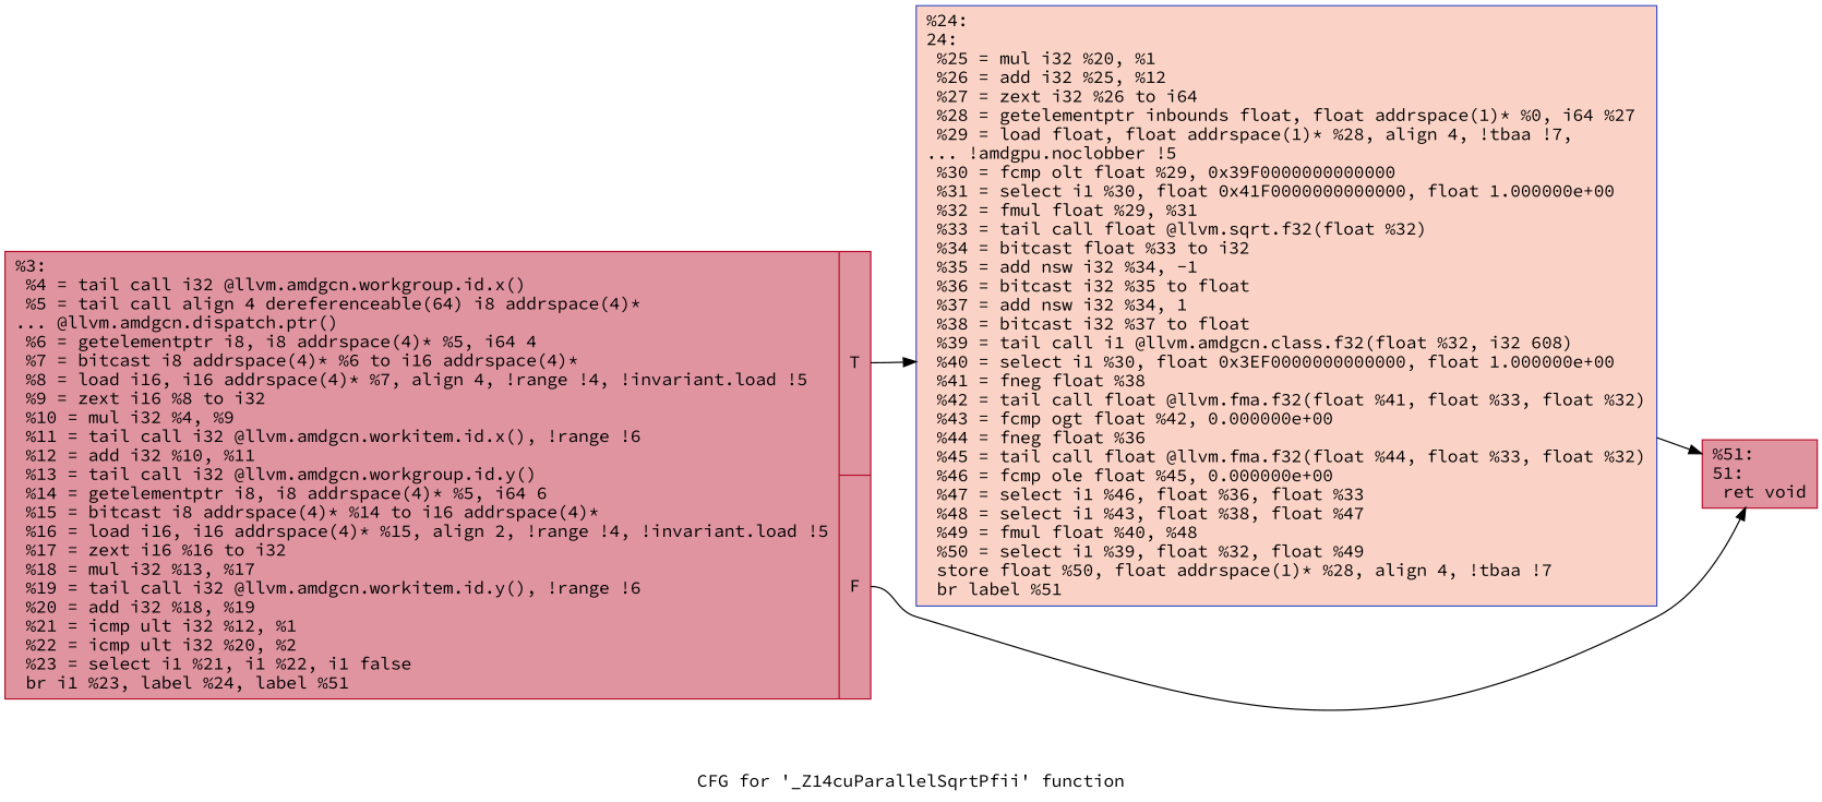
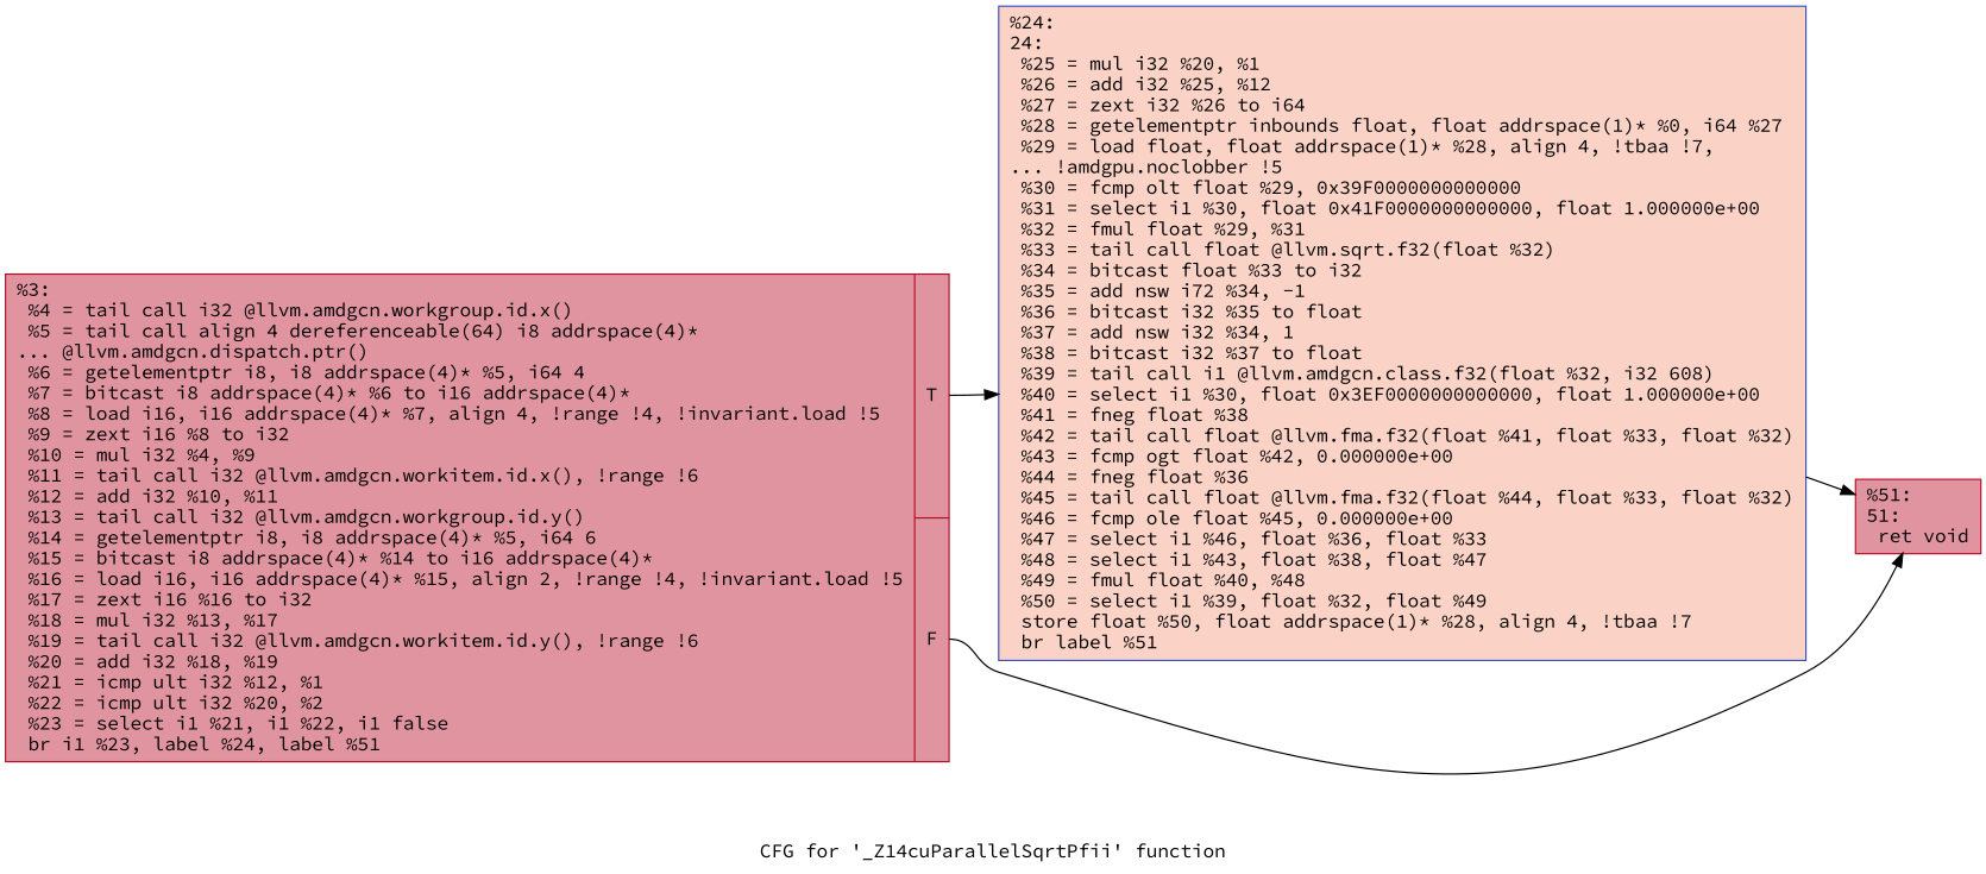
  digraph {
    label="CFG for '_Z14cuParallelSqrtPfii' function"
    rankdir=LR
    fontname="Source Code Pro"
    node [color="#b70d28ff" fillcolor="#b70d2870" shape=record style=filled fontname="Source Code Pro"]
    edge [fontname="Source Code Pro"]
    n1 [label="{%3:\l  %4 = tail call i32 @llvm.amdgcn.workgroup.id.x()\l  %5 = tail call align 4 dereferenceable(64) i8 addrspace(4)*\l... @llvm.amdgcn.dispatch.ptr()\l  %6 = getelementptr i8, i8 addrspace(4)* %5, i64 4\l  %7 = bitcast i8 addrspace(4)* %6 to i16 addrspace(4)*\l  %8 = load i16, i16 addrspace(4)* %7, align 4, !range !4, !invariant.load !5\l  %9 = zext i16 %8 to i32\l  %10 = mul i32 %4, %9\l  %11 = tail call i32 @llvm.amdgcn.workitem.id.x(), !range !6\l  %12 = add i32 %10, %11\l  %13 = tail call i32 @llvm.amdgcn.workgroup.id.y()\l  %14 = getelementptr i8, i8 addrspace(4)* %5, i64 6\l  %15 = bitcast i8 addrspace(4)* %14 to i16 addrspace(4)*\l  %16 = load i16, i16 addrspace(4)* %15, align 2, !range !4, !invariant.load !5\l  %17 = zext i16 %16 to i32\l  %18 = mul i32 %13, %17\l  %19 = tail call i32 @llvm.amdgcn.workitem.id.y(), !range !6\l  %20 = add i32 %18, %19\l  %21 = icmp ult i32 %12, %1\l  %22 = icmp ult i32 %20, %2\l  %23 = select i1 %21, i1 %22, i1 false\l  br i1 %23, label %24, label %51\l|{<s0>T|<s1>F}}"]
-   n2 [color="#3d50c3ff" fillcolor="#f59c7d70" label="{%24:\l24:                                               \l  %25 = mul i32 %20, %1\l  %26 = add i32 %25, %12\l  %27 = zext i32 %26 to i64\l  %28 = getelementptr inbounds float, float addrspace(1)* %0, i64 %27\l  %29 = load float, float addrspace(1)* %28, align 4, !tbaa !7,\l... !amdgpu.noclobber !5\l  %30 = fcmp olt float %29, 0x39F0000000000000\l  %31 = select i1 %30, float 0x41F0000000000000, float 1.000000e+00\l  %32 = fmul float %29, %31\l  %33 = tail call float @llvm.sqrt.f32(float %32)\l  %34 = bitcast float %33 to i32\l  %35 = add nsw i32 %34, -1\l  %36 = bitcast i32 %35 to float\l  %37 = add nsw i32 %34, 1\l  %38 = bitcast i32 %37 to float\l  %39 = tail call i1 @llvm.amdgcn.class.f32(float %32, i32 608)\l  %40 = select i1 %30, float 0x3EF0000000000000, float 1.000000e+00\l  %41 = fneg float %38\l  %42 = tail call float @llvm.fma.f32(float %41, float %33, float %32)\l  %43 = fcmp ogt float %42, 0.000000e+00\l  %44 = fneg float %36\l  %45 = tail call float @llvm.fma.f32(float %44, float %33, float %32)\l  %46 = fcmp ole float %45, 0.000000e+00\l  %47 = select i1 %46, float %36, float %33\l  %48 = select i1 %43, float %38, float %47\l  %49 = fmul float %40, %48\l  %50 = select i1 %39, float %32, float %49\l  store float %50, float addrspace(1)* %28, align 4, !tbaa !7\l  br label %51\l}"]
+   n2 [color="#3d50c3ff" fillcolor="#f59c7d70" label="{%24:\l24:                                               \l  %25 = mul i32 %20, %1\l  %26 = add i32 %25, %12\l  %27 = zext i32 %26 to i64\l  %28 = getelementptr inbounds float, float addrspace(1)* %0, i64 %27\l  %29 = load float, float addrspace(1)* %28, align 4, !tbaa !7,\l... !amdgpu.noclobber !5\l  %30 = fcmp olt float %29, 0x39F0000000000000\l  %31 = select i1 %30, float 0x41F0000000000000, float 1.000000e+00\l  %32 = fmul float %29, %31\l  %33 = tail call float @llvm.sqrt.f32(float %32)\l  %34 = bitcast float %33 to i32\l  %35 = add nsw i72 %34, -1\l  %36 = bitcast i32 %35 to float\l  %37 = add nsw i32 %34, 1\l  %38 = bitcast i32 %37 to float\l  %39 = tail call i1 @llvm.amdgcn.class.f32(float %32, i32 608)\l  %40 = select i1 %30, float 0x3EF0000000000000, float 1.000000e+00\l  %41 = fneg float %38\l  %42 = tail call float @llvm.fma.f32(float %41, float %33, float %32)\l  %43 = fcmp ogt float %42, 0.000000e+00\l  %44 = fneg float %36\l  %45 = tail call float @llvm.fma.f32(float %44, float %33, float %32)\l  %46 = fcmp ole float %45, 0.000000e+00\l  %47 = select i1 %46, float %36, float %33\l  %48 = select i1 %43, float %38, float %47\l  %49 = fmul float %40, %48\l  %50 = select i1 %39, float %32, float %49\l  store float %50, float addrspace(1)* %28, align 4, !tbaa !7\l  br label %51\l}"]
    n3 [label="{%51:\l51:                                               \l  ret void\l}"]
    n1 -> n2 [tailport=s0]
    n1 -> n3 [tailport=s1]
    n2 -> n3
  }
